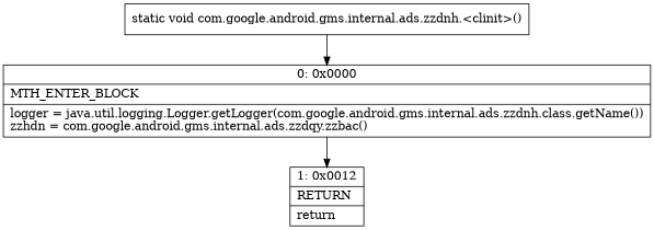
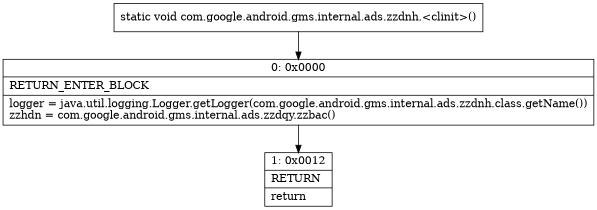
  digraph {
    node [shape=record]
-   n1 [label="{0\:\ 0x0000|MTH_ENTER_BLOCK\l|logger = java.util.logging.Logger.getLogger(com.google.android.gms.internal.ads.zzdnh.class.getName())\lzzhdn = com.google.android.gms.internal.ads.zzdqy.zzbac()\l}"]
+   n1 [label="{0\:\ 0x0000|RETURN_ENTER_BLOCK\l|logger = java.util.logging.Logger.getLogger(com.google.android.gms.internal.ads.zzdnh.class.getName())\lzzhdn = com.google.android.gms.internal.ads.zzdqy.zzbac()\l}"]
    n2 [label="{1\:\ 0x0012|RETURN\l|return\l}"]
    n3 [label="{static void com.google.android.gms.internal.ads.zzdnh.\<clinit\>() }"]
    n1 -> n2
    n3 -> n1
  }
